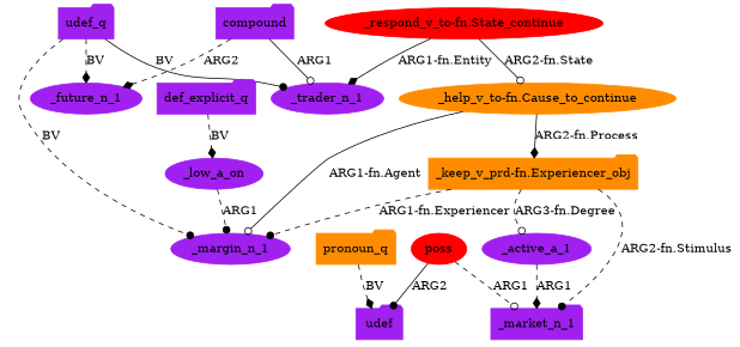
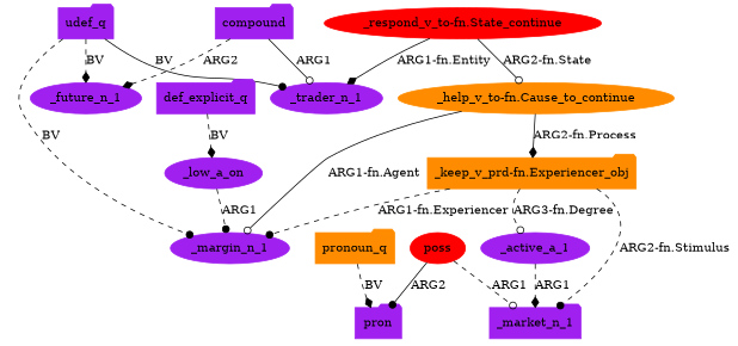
  digraph {
    node [color=purple shape=ellipse style=filled]
    edge [arrowhead=diamond style=dashed]
    udef_q [shape=folder]
    _margin_n_1
    _trader_n_1
    _future_n_1
    "_keep_v_prd-fn.Experiencer_obj" [color=darkorange shape=folder]
    _market_n_1 [shape=folder]
    _active_a_1
    def_explicit_q [shape=folder]
    _low_a_on
    "_respond_v_to-fn.State_continue" [color=red]
    "_help_v_to-fn.Cause_to_continue" [color=darkorange]
    poss [color=red]
-   pron [shape=folder label=udef]
+   pron [shape=folder]
    compound [shape=folder]
    pronoun_q [color=darkorange shape=folder]
    udef_q -> _margin_n_1 [arrowhead=dot label=BV]
    udef_q -> _trader_n_1 [arrowhead=dot label=BV style=solid]
    udef_q -> _future_n_1 [label=BV]
    "_keep_v_prd-fn.Experiencer_obj" -> _margin_n_1 [arrowhead=dot label="ARG1-fn.Experiencer"]
    "_keep_v_prd-fn.Experiencer_obj" -> _market_n_1 [arrowhead=dot label="ARG2-fn.Stimulus"]
    "_keep_v_prd-fn.Experiencer_obj" -> _active_a_1 [arrowhead=odot label="ARG3-fn.Degree"]
    _active_a_1 -> _market_n_1 [label=ARG1]
    def_explicit_q -> _low_a_on [label=BV]
    _low_a_on -> _margin_n_1 [arrowhead=dot label=ARG1]
    "_respond_v_to-fn.State_continue" -> _trader_n_1 [label="ARG1-fn.Entity" style=solid]
    "_respond_v_to-fn.State_continue" -> "_help_v_to-fn.Cause_to_continue" [arrowhead=odot label="ARG2-fn.State" style=solid]
    "_help_v_to-fn.Cause_to_continue" -> _margin_n_1 [arrowhead=odot label="ARG1-fn.Agent" style=solid]
    "_help_v_to-fn.Cause_to_continue" -> "_keep_v_prd-fn.Experiencer_obj" [label="ARG2-fn.Process" style=solid]
    poss -> _market_n_1 [arrowhead=odot label=ARG1]
    poss -> pron [arrowhead=dot label=ARG2 style=solid]
    compound -> _trader_n_1 [arrowhead=odot label=ARG1 style=solid]
    compound -> _future_n_1 [label=ARG2]
    pronoun_q -> pron [label=BV]
  }
